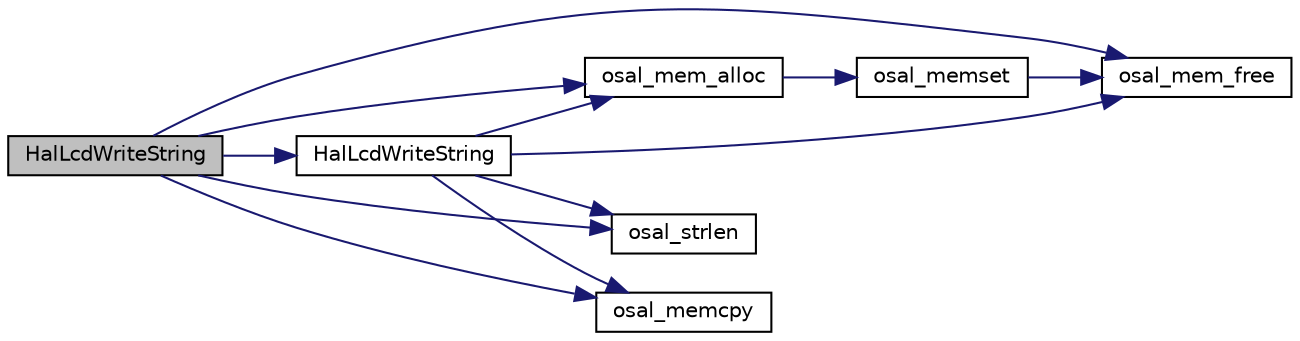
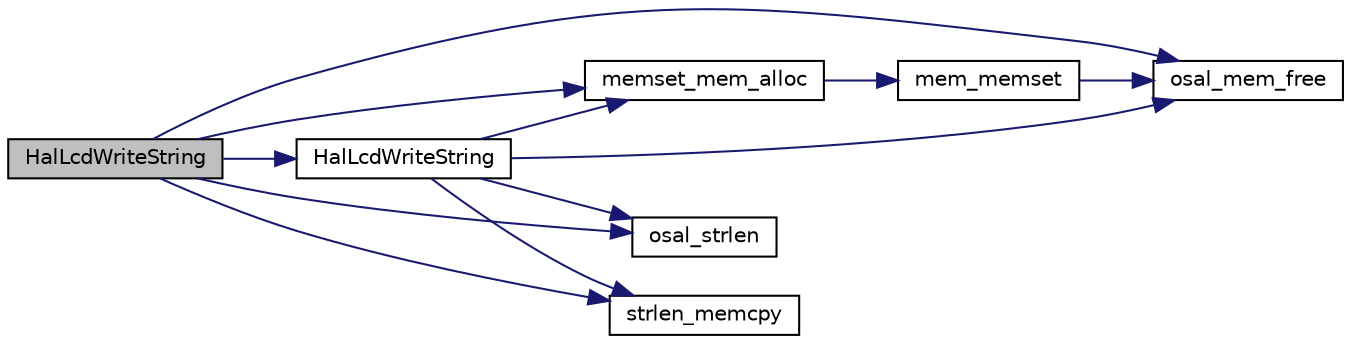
  digraph {
    rankdir=LR
    node [color=black fillcolor=white fontname=Helvetica fontsize=10 shape=record style=filled]
    edge [color=midnightblue fontname=Helvetica fontsize=10 labelfontname=Helvetica labelfontsize=10 style=solid]
    n1 [fillcolor=grey75 fontcolor=black height=0.2 label=HalLcdWriteString width=0.4]
-   n2 [height=0.2 label=osal_mem_alloc width=0.4]
+   n2 [height=0.2 label=memset_mem_alloc width=0.4]
    n3 [height=0.2 label=osal_strlen width=0.4]
-   n4 [height=0.2 label=osal_memcpy width=0.4]
+   n4 [height=0.2 label=strlen_memcpy width=0.4]
    n5 [height=0.2 label=osal_mem_free width=0.4]
    n6 [height=0.2 label=HalLcdWriteString width=0.4]
-   n7 [height=0.2 label=osal_memset width=0.4]
+   n7 [height=0.2 label=mem_memset width=0.4]
    n1 -> n2
    n1 -> n3
    n1 -> n4
    n1 -> n5
    n1 -> n6
    n2 -> n7
    n6 -> n2
    n6 -> n3
    n6 -> n4
    n6 -> n5
    n7 -> n5
  }
